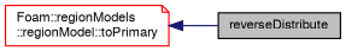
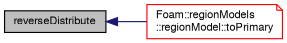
  digraph {
    rankdir=LR
    node [fontname=FreeSans fontsize=10]
    n1 [color=black fillcolor=grey75 fontcolor=black height=0.2 label=reverseDistribute shape=box style=filled width=0.4]
    n2 [color=red height=0.2 label="Foam::regionModels\l::regionModel::toPrimary" shape=note width=0.4]
-   n2 -> n1 [color=midnightblue dir=back fontname=FreeSans fontsize=10 labelfontname=FreeSans labelfontsize=10 style=solid]
+   n1 -> n2 [color=midnightblue dir=back fontname=FreeSans fontsize=10 labelfontname=FreeSans labelfontsize=10 style=solid]
  }
